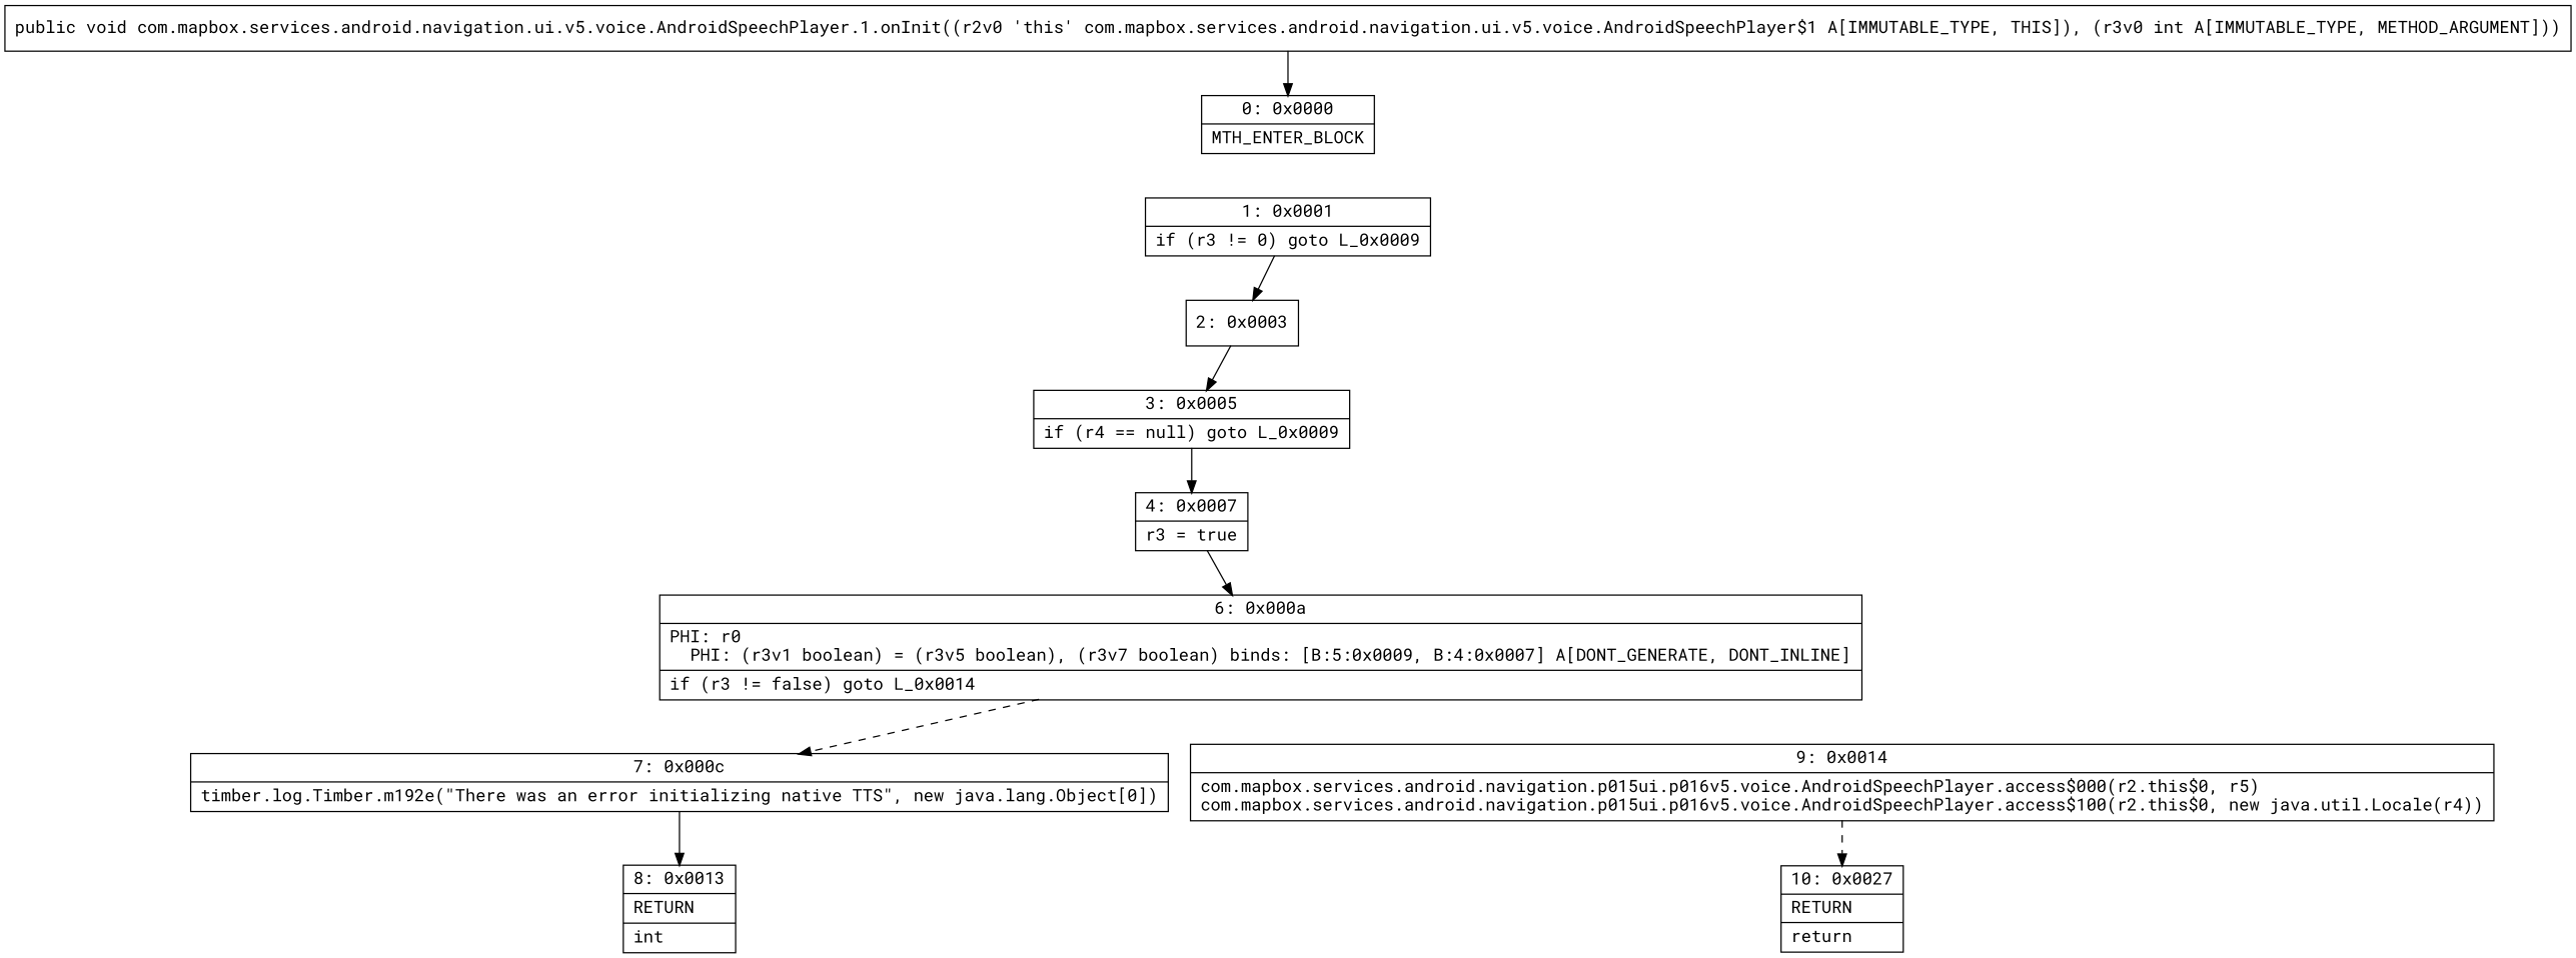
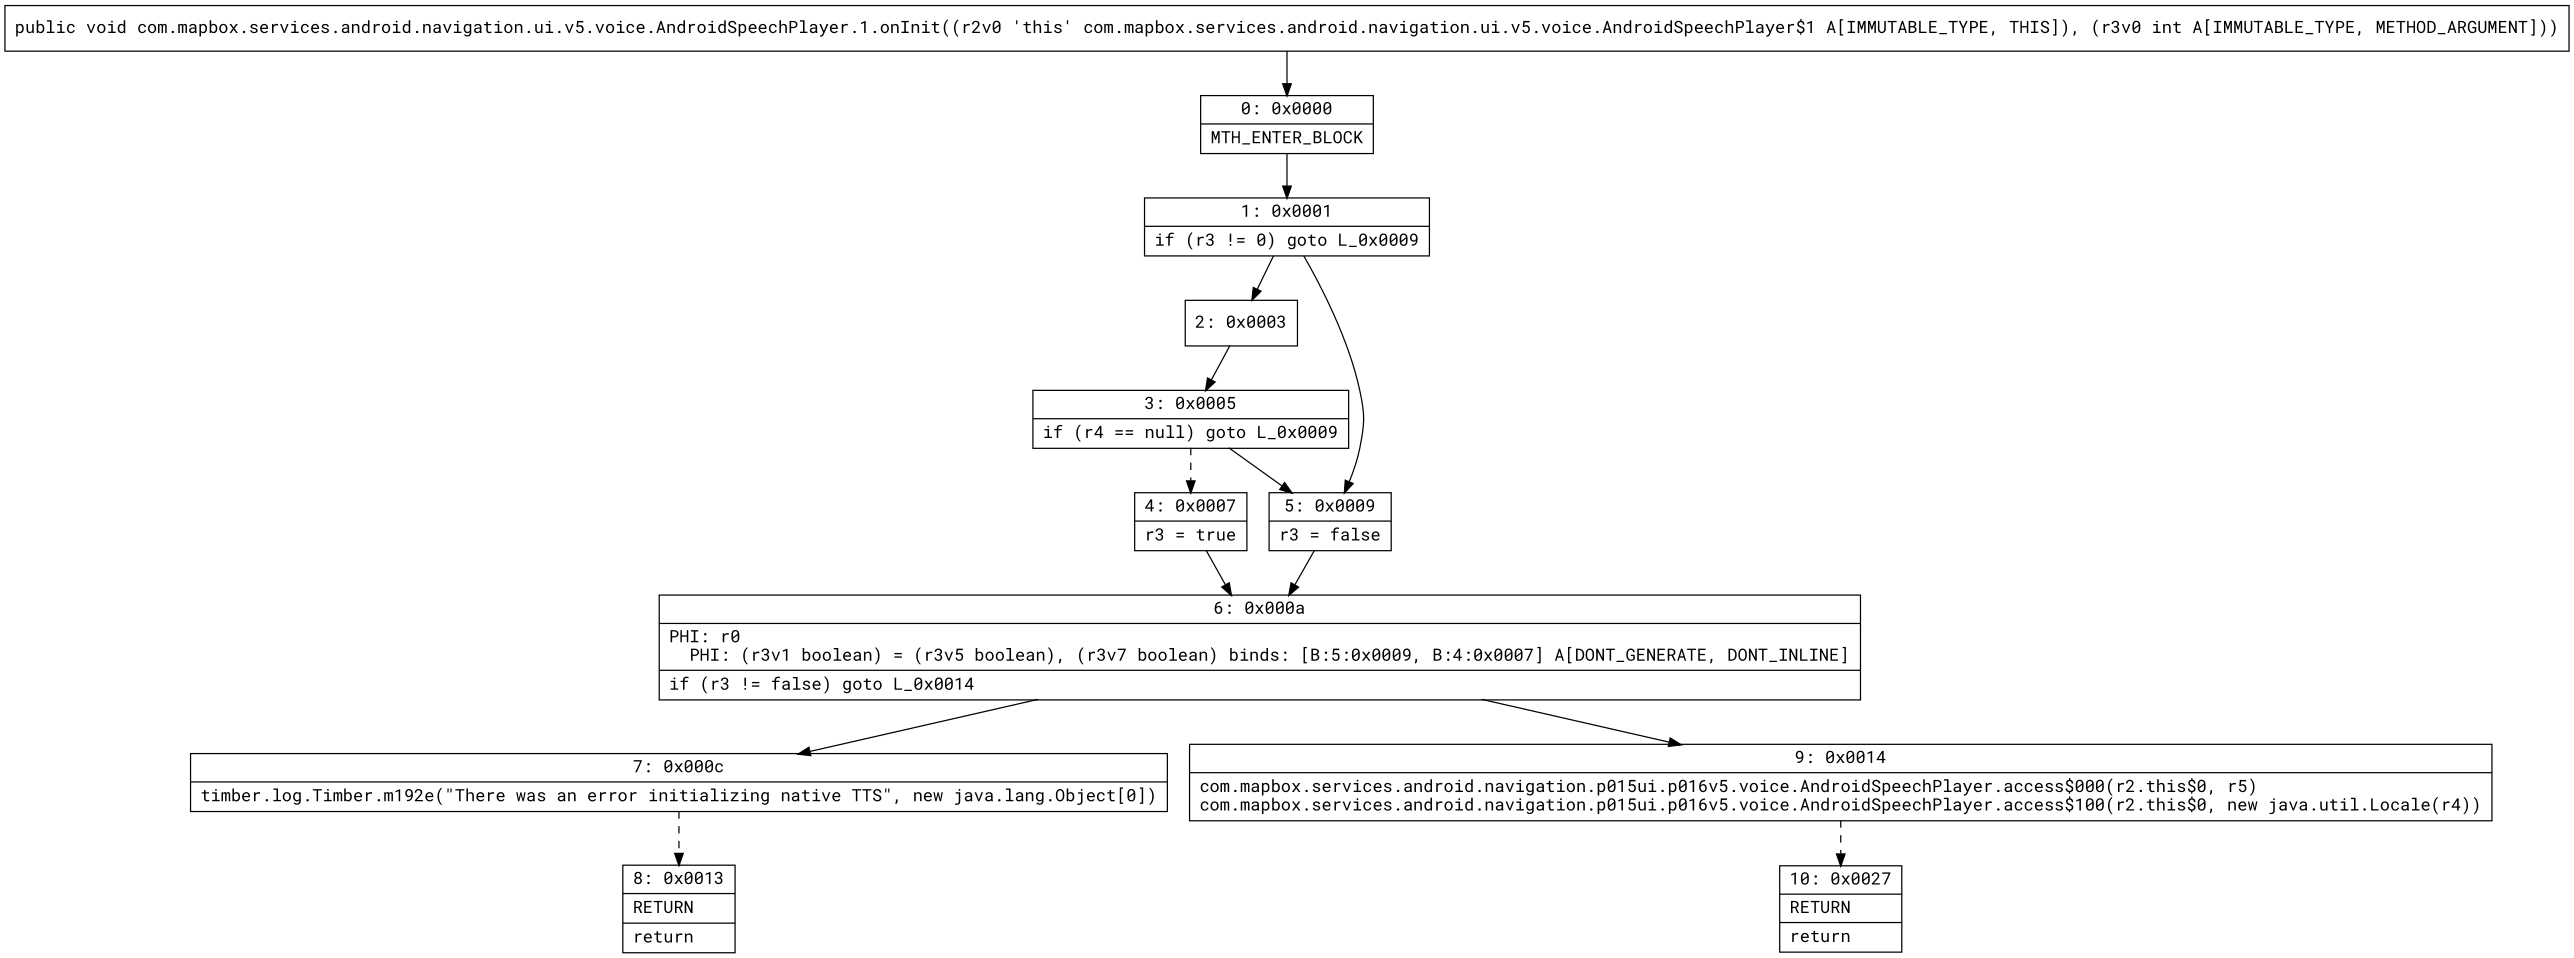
  digraph {
    fontname="Roboto Mono"
    node [fontname="Roboto Mono" shape=record]
    edge [fontname="Roboto Mono"]
    n1 [label="{0\:\ 0x0000|MTH_ENTER_BLOCK\l}"]
    n2 [label="{1\:\ 0x0001|if (r3 != 0) goto L_0x0009\l}"]
    n3 [label="{2\:\ 0x0003}"]
+   n4 [label="{5\:\ 0x0009|r3 = false\l}"]
    n5 [label="{3\:\ 0x0005|if (r4 == null) goto L_0x0009\l}"]
    n6 [label="{6\:\ 0x000a|PHI: r0 \l  PHI: (r3v1 boolean) = (r3v5 boolean), (r3v7 boolean) binds: [B:5:0x0009, B:4:0x0007] A[DONT_GENERATE, DONT_INLINE]\l|if (r3 != false) goto L_0x0014\l}"]
    n7 [label="{4\:\ 0x0007|r3 = true\l}"]
    n8 [label="{7\:\ 0x000c|timber.log.Timber.m192e(\"There was an error initializing native TTS\", new java.lang.Object[0])\l}"]
    n9 [label="{9\:\ 0x0014|com.mapbox.services.android.navigation.p015ui.p016v5.voice.AndroidSpeechPlayer.access$000(r2.this$0, r5)\lcom.mapbox.services.android.navigation.p015ui.p016v5.voice.AndroidSpeechPlayer.access$100(r2.this$0, new java.util.Locale(r4))\l}"]
-   n10 [label="{8\:\ 0x0013|RETURN\l|int\l}"]
+   n10 [label="{8\:\ 0x0013|RETURN\l|return\l}"]
    n11 [label="{10\:\ 0x0027|RETURN\l|return\l}"]
    n12 [label="{public void com.mapbox.services.android.navigation.ui.v5.voice.AndroidSpeechPlayer.1.onInit((r2v0 'this' com.mapbox.services.android.navigation.ui.v5.voice.AndroidSpeechPlayer$1 A[IMMUTABLE_TYPE, THIS]), (r3v0 int A[IMMUTABLE_TYPE, METHOD_ARGUMENT])) }"]
+   n1 -> n2
    n2 -> n3 [style=solid]
+   n2 -> n4
    n3 -> n5
-   n5 -> n7 [style=solid]
-   n6 -> n8 [style=dashed]
+   n4 -> n6
+   n5 -> n4
+   n5 -> n7 [style=dashed]
+   n6 -> n8 [style=solid]
+   n6 -> n9
    n7 -> n6
-   n8 -> n10
+   n8 -> n10 [style=dashed]
    n9 -> n11 [style=dashed]
    n12 -> n1
  }
